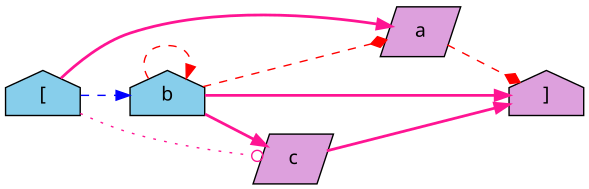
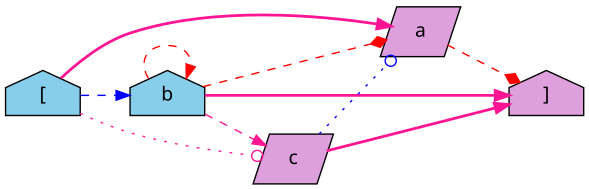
  digraph {
    fontname="Noto Sans"
    rankdir=LR
    node [fillcolor=plum fontname="Noto Sans" shape=house style=filled]
    edge [arrowhead=normal color=deeppink fontname="Noto Sans" style=bold]
    n1 [fillcolor=skyblue label="["]
    n2 [label=a shape=parallelogram]
    n3 [fillcolor=skyblue label=b]
    n4 [label=c shape=parallelogram]
    n5 [label="]"]
    n1 -> n2
    n1 -> n3 [color=blue style=dashed]
    n1 -> n4 [arrowhead=odot style=dotted]
    n2 -> n5 [arrowhead=diamond color=red style=dashed]
    n3 -> n2 [arrowhead=diamond color=red style=dashed]
    n3 -> n3 [color=red style=dashed]
-   n3 -> n4
+   n3 -> n4 [style=dashed]
    n3 -> n5
+   n4 -> n2 [arrowhead=odot color=blue style=dotted]
    n4 -> n5
  }
